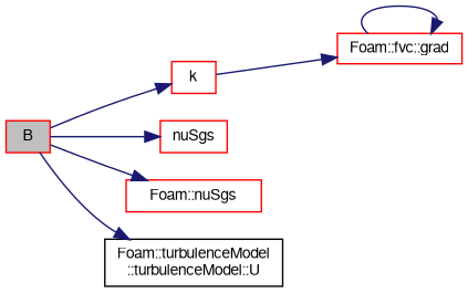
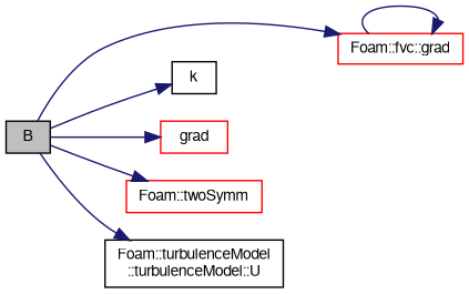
  digraph {
    rankdir=LR
    node [color=black fontname=FreeSans fontsize=10 shape=record]
    edge [color=midnightblue fontname=FreeSans fontsize=10 labelfontname=FreeSans labelfontsize=10 style=solid]
-   n1 [color=red fillcolor=grey75 fontcolor=black height=0.2 label=B style=filled width=0.4]
+   n1 [fillcolor=grey75 fontcolor=black height=0.2 label=B style=filled width=0.4]
    n2 [color=red height=0.2 label="Foam::fvc::grad" width=0.4]
-   n3 [color=red height=0.2 label=k width=0.4]
-   n4 [color=red height=0.2 label=nuSgs width=0.4]
-   n5 [color=red height=0.2 label="Foam::nuSgs" width=0.4]
+   n3 [height=0.2 label=k width=0.4]
+   n4 [color=red height=0.2 label=grad width=0.4]
+   n5 [color=red height=0.2 label="Foam::twoSymm" width=0.4]
    n6 [height=0.2 label="Foam::turbulenceModel\l::turbulenceModel::U" width=0.4]
-   n3 -> n2
+   n1 -> n2
    n1 -> n3
    n1 -> n4
    n1 -> n5
    n1 -> n6
    n2 -> n2
  }
